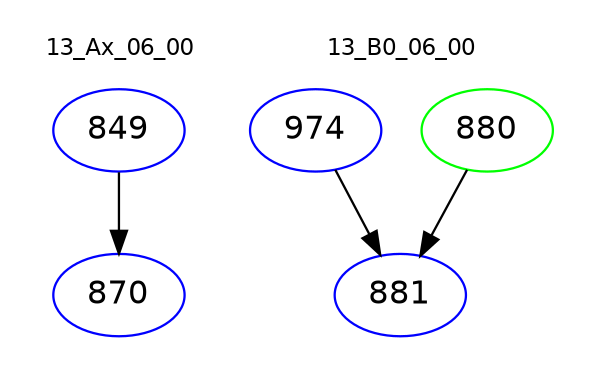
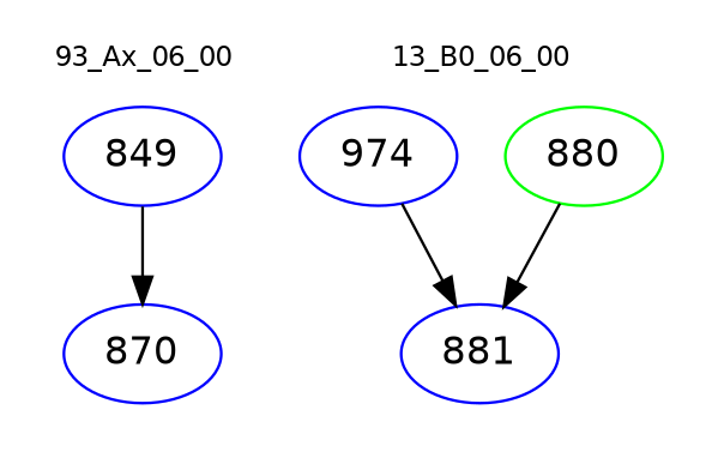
  digraph {
    fontname="DejaVu Sans"
    node [color=blue fontname="DejaVu Sans"]
    edge [color=black fontname="DejaVu Sans"]
    n1 [label=849]
    n2 [label=870]
    n3 [color=green label=880]
    n4 [label=881]
    n5 [label=974]
    subgraph cluster_1 {
      color=white
      fontsize=10
-     label="13_Ax_06_00"
+     label="93_Ax_06_00"
      n1
      n2
    }
    subgraph cluster_2 {
      color=white
      fontsize=10
      label="13_B0_06_00"
      n3
      n4
      n5
    }
    n1 -> n2
    n3 -> n4
    n5 -> n4
  }
